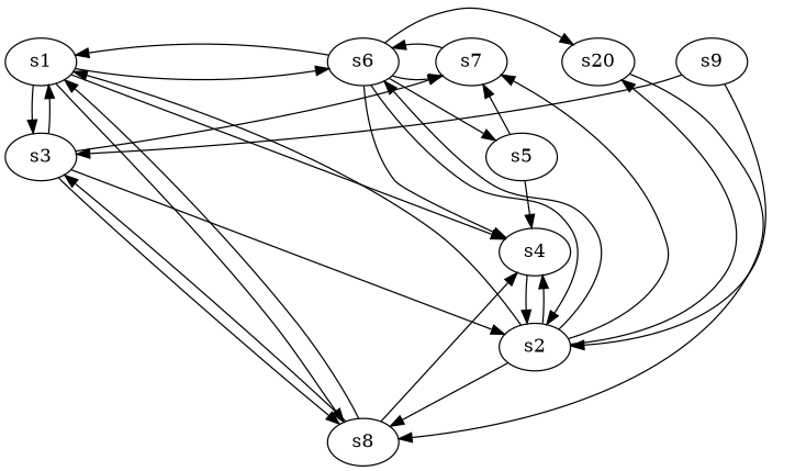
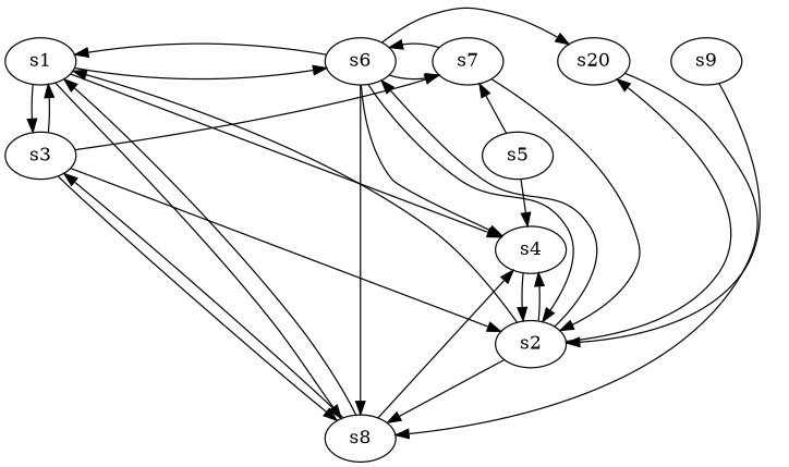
  digraph {
    node [player=0]
    s1 [player=1]
    s3
    s4
    s6 [player=1]
    s8
    s2
    s7 [player=1]
    n8 [label=s20]
    s5 [player=1]
    s9
    s1 -> s3
    s1 -> s4 [constraint="time % 2 == 0 || time % 3 == 0"]
    s1 -> s6 [constraint="time % 7 == 6"]
    s1 -> s8 [constraint="time % 3 == 2 || time % 2 == 0"]
    s3 -> s1
    s3 -> s8 [constraint="time == 6 || time == 9 || time == 10"]
    s3 -> s2 [constraint="!(time % 2 == 0)"]
    s3 -> s7 [constraint="time % 7 == 6"]
    s4 -> s2
    s6 -> s1 [constraint="time % 2 == 1 && time % 4 == 2"]
    s6 -> s4 [constraint="!(time % 3 == 1)"]
-   s6 -> s5
+   s6 -> s8
    s6 -> s2 [constraint="!(time % 2 == 1)"]
    s6 -> s7 [constraint="time % 3 == 2 && time % 4 == 0"]
    s6 -> n8 [constraint="!(time % 5 == 0)"]
    s8 -> s1 [constraint="time % 3 == 0 || time % 2 == 0"]
    s8 -> s3 [constraint="time == 4 || time == 9 || time == 14 || time == 16 || time == 19"]
    s8 -> s4 [constraint="time == 8 || time == 12 || time == 16 || time == 21 || time == 26"]
    s2 -> s1 [constraint="time % 2 == 0 || time % 4 == 2"]
    s2 -> s4
    s2 -> s6 [constraint="time % 2 == 1 || time % 4 == 1"]
    s2 -> s8
    s2 -> n8 [constraint="!(time % 5 == 0)"]
    s7 -> s6 [constraint="time % 3 == 1 && time % 3 == 0"]
-   s2 -> s7 [constraint="time == 9 || time == 12"]
+   s7 -> s2 [constraint="time == 9 || time == 12"]
    n8 -> s8 [constraint="!(time % 2 == 0)"]
    s5 -> s4
    s5 -> s7 [constraint="time == 4 || time == 6"]
-   s9 -> s3 [constraint="time % 2 == 0 && time % 3 == 0"]
    s9 -> s2 [constraint="time % 3 == 2 && time % 5 == 2"]
  }
